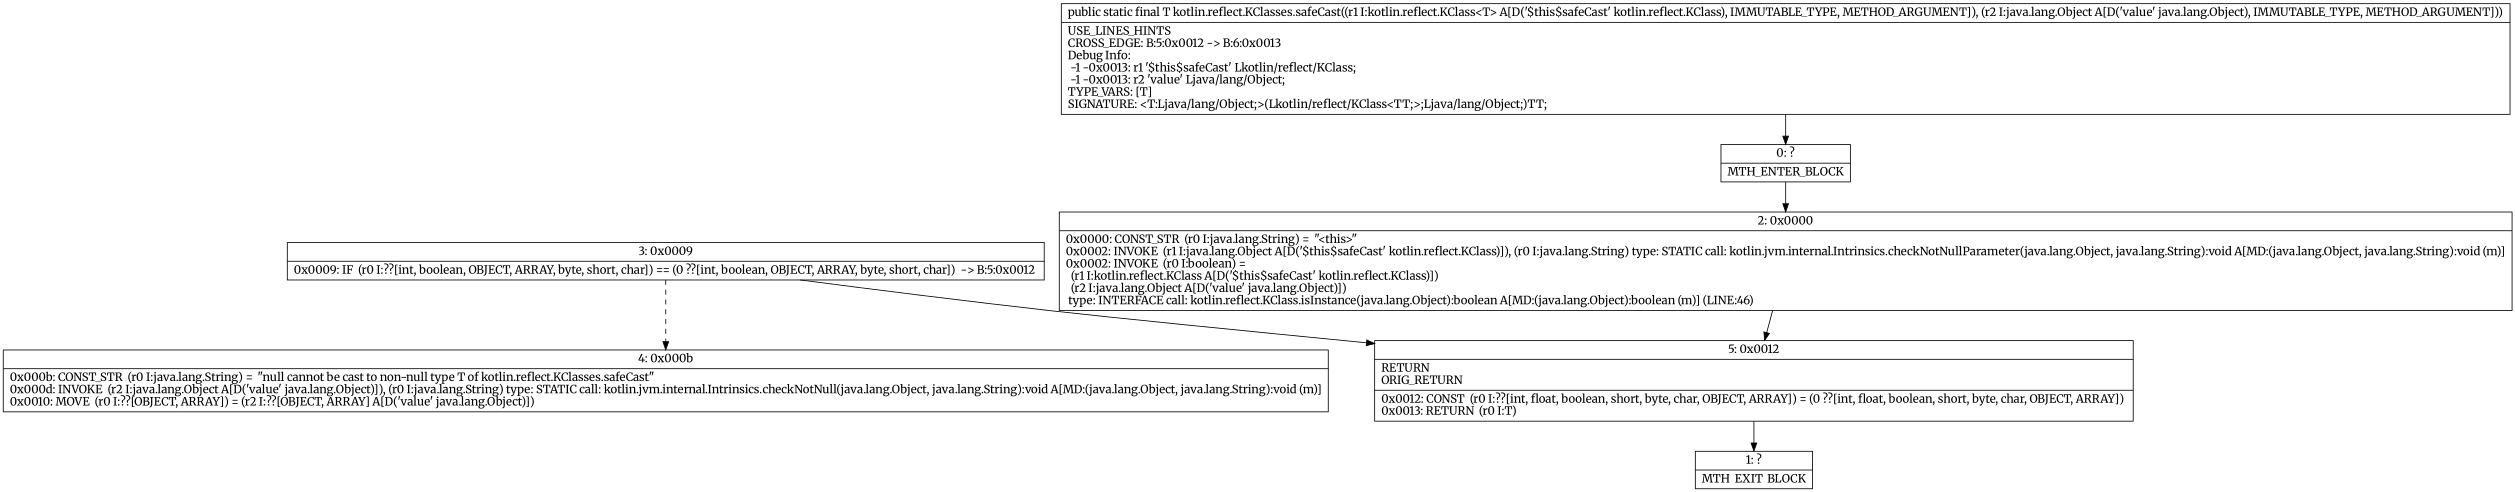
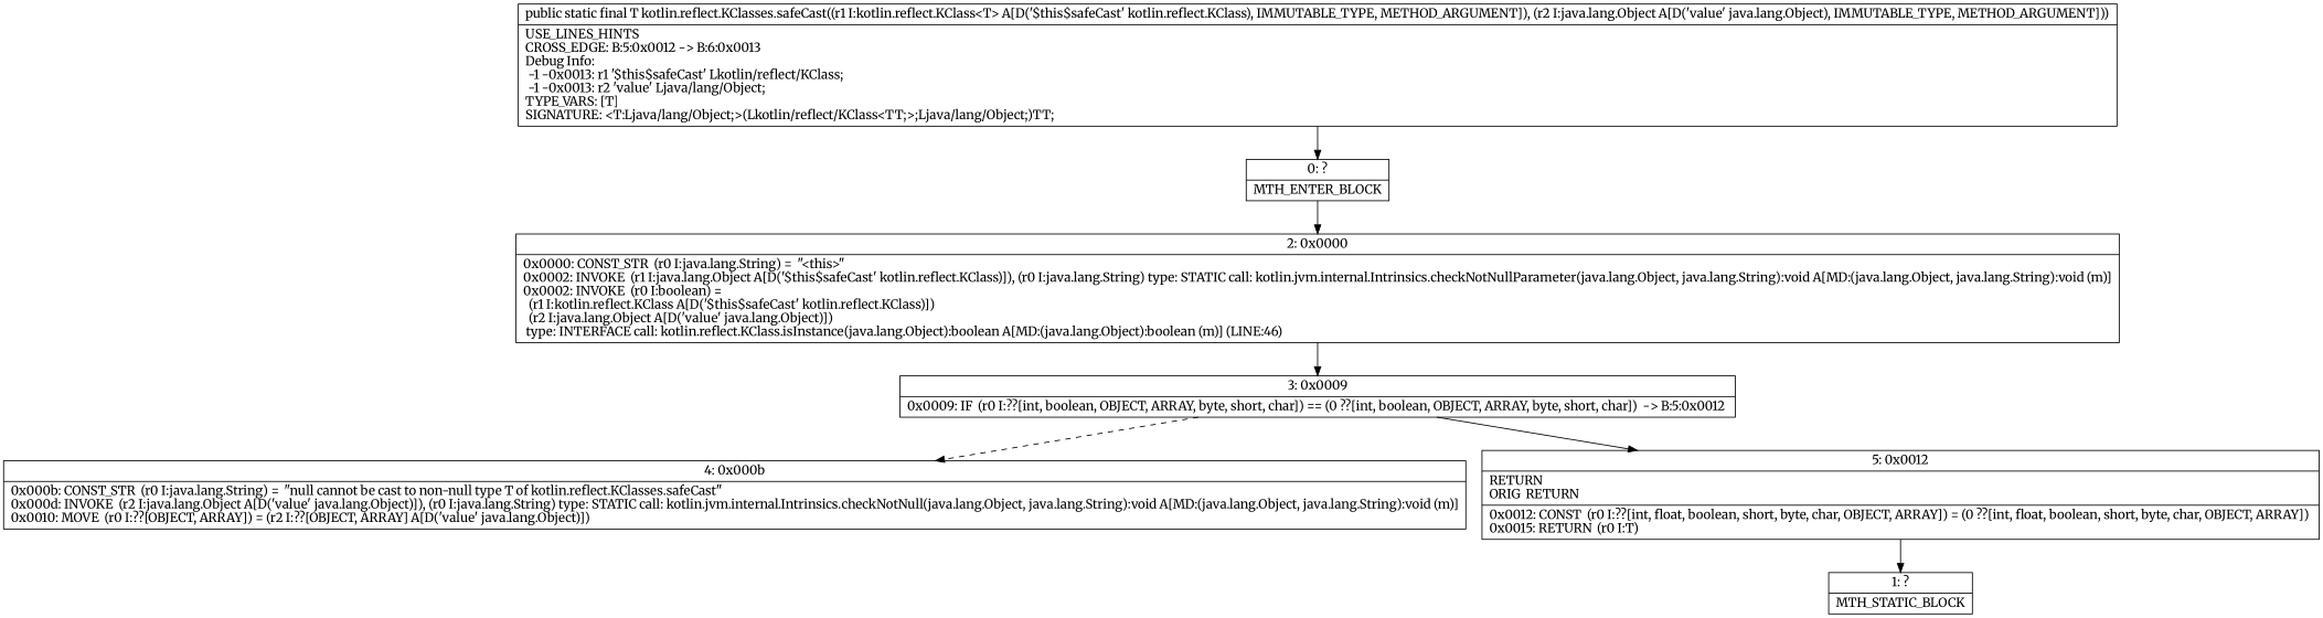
  digraph {
    fontname=Merriweather
    node [fontname=Merriweather shape=record]
    edge [fontname=Merriweather]
    n1 [label="{0\:\ ?|MTH_ENTER_BLOCK\l}"]
    n2 [label="{2\:\ 0x0000|0x0000: CONST_STR  (r0 I:java.lang.String) =  \"\<this\>\" \l0x0002: INVOKE  (r1 I:java.lang.Object A[D('$this$safeCast' kotlin.reflect.KClass)]), (r0 I:java.lang.String) type: STATIC call: kotlin.jvm.internal.Intrinsics.checkNotNullParameter(java.lang.Object, java.lang.String):void A[MD:(java.lang.Object, java.lang.String):void (m)]\l0x0002: INVOKE  (r0 I:boolean) = \l  (r1 I:kotlin.reflect.KClass A[D('$this$safeCast' kotlin.reflect.KClass)])\l  (r2 I:java.lang.Object A[D('value' java.lang.Object)])\l type: INTERFACE call: kotlin.reflect.KClass.isInstance(java.lang.Object):boolean A[MD:(java.lang.Object):boolean (m)] (LINE:46)\l}"]
    n3 [label="{3\:\ 0x0009|0x0009: IF  (r0 I:??[int, boolean, OBJECT, ARRAY, byte, short, char]) == (0 ??[int, boolean, OBJECT, ARRAY, byte, short, char])  \-\> B:5:0x0012 \l}"]
    n4 [label="{4\:\ 0x000b|0x000b: CONST_STR  (r0 I:java.lang.String) =  \"null cannot be cast to non\-null type T of kotlin.reflect.KClasses.safeCast\" \l0x000d: INVOKE  (r2 I:java.lang.Object A[D('value' java.lang.Object)]), (r0 I:java.lang.String) type: STATIC call: kotlin.jvm.internal.Intrinsics.checkNotNull(java.lang.Object, java.lang.String):void A[MD:(java.lang.Object, java.lang.String):void (m)]\l0x0010: MOVE  (r0 I:??[OBJECT, ARRAY]) = (r2 I:??[OBJECT, ARRAY] A[D('value' java.lang.Object)]) \l}"]
-   n5 [label="{5\:\ 0x0012|RETURN\lORIG_RETURN\l|0x0012: CONST  (r0 I:??[int, float, boolean, short, byte, char, OBJECT, ARRAY]) = (0 ??[int, float, boolean, short, byte, char, OBJECT, ARRAY]) \l0x0013: RETURN  (r0 I:T) \l}"]
-   n6 [label="{1\:\ ?|MTH_EXIT_BLOCK\l}"]
+   n5 [label="{5\:\ 0x0012|RETURN\lORIG_RETURN\l|0x0012: CONST  (r0 I:??[int, float, boolean, short, byte, char, OBJECT, ARRAY]) = (0 ??[int, float, boolean, short, byte, char, OBJECT, ARRAY]) \l0x0015: RETURN  (r0 I:T) \l}"]
+   n6 [label="{1\:\ ?|MTH_STATIC_BLOCK\l}"]
    n7 [label="{public static final T kotlin.reflect.KClasses.safeCast((r1 I:kotlin.reflect.KClass\<T\> A[D('$this$safeCast' kotlin.reflect.KClass), IMMUTABLE_TYPE, METHOD_ARGUMENT]), (r2 I:java.lang.Object A[D('value' java.lang.Object), IMMUTABLE_TYPE, METHOD_ARGUMENT]))  | USE_LINES_HINTS\lCROSS_EDGE: B:5:0x0012 \-\> B:6:0x0013\lDebug Info:\l  \-1 \-0x0013: r1 '$this$safeCast' Lkotlin\/reflect\/KClass;\l  \-1 \-0x0013: r2 'value' Ljava\/lang\/Object;\lTYPE_VARS: [T]\lSIGNATURE: \<T:Ljava\/lang\/Object;\>(Lkotlin\/reflect\/KClass\<TT;\>;Ljava\/lang\/Object;)TT;\l}"]
    n1 -> n2
-   n2 -> n5
+   n2 -> n3
    n3 -> n4 [style=dashed]
    n3 -> n5
    n5 -> n6
    n7 -> n1
  }
